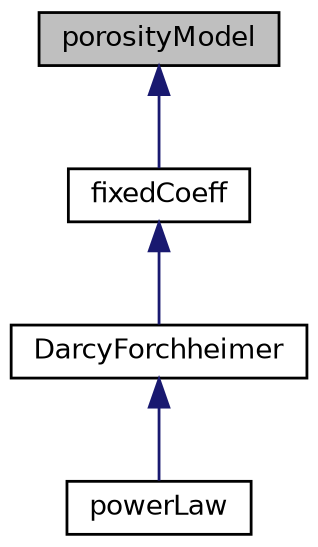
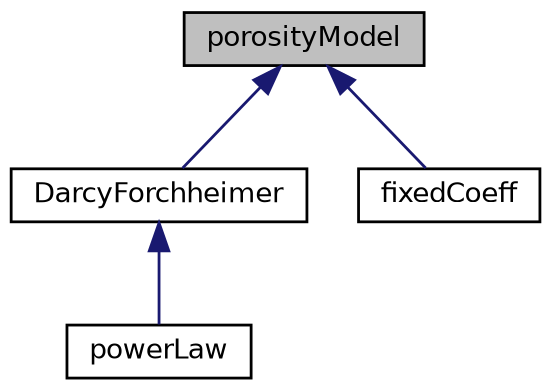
  digraph {
    node [color=black fontname=Helvetica fontsize=10 shape=record]
    edge [color=midnightblue dir=back fontname=Helvetica fontsize=10 labelfontname=Helvetica labelfontsize=10 style=solid]
    n1 [fillcolor=grey75 fontcolor=black height=0.2 label=porosityModel style=filled width=0.4]
    n2 [height=0.2 label=DarcyForchheimer width=0.4]
    n3 [height=0.2 label=fixedCoeff width=0.4]
    n4 [height=0.2 label=powerLaw width=0.4]
-   n3 -> n2
+   n1 -> n2
    n1 -> n3
    n2 -> n4
  }
